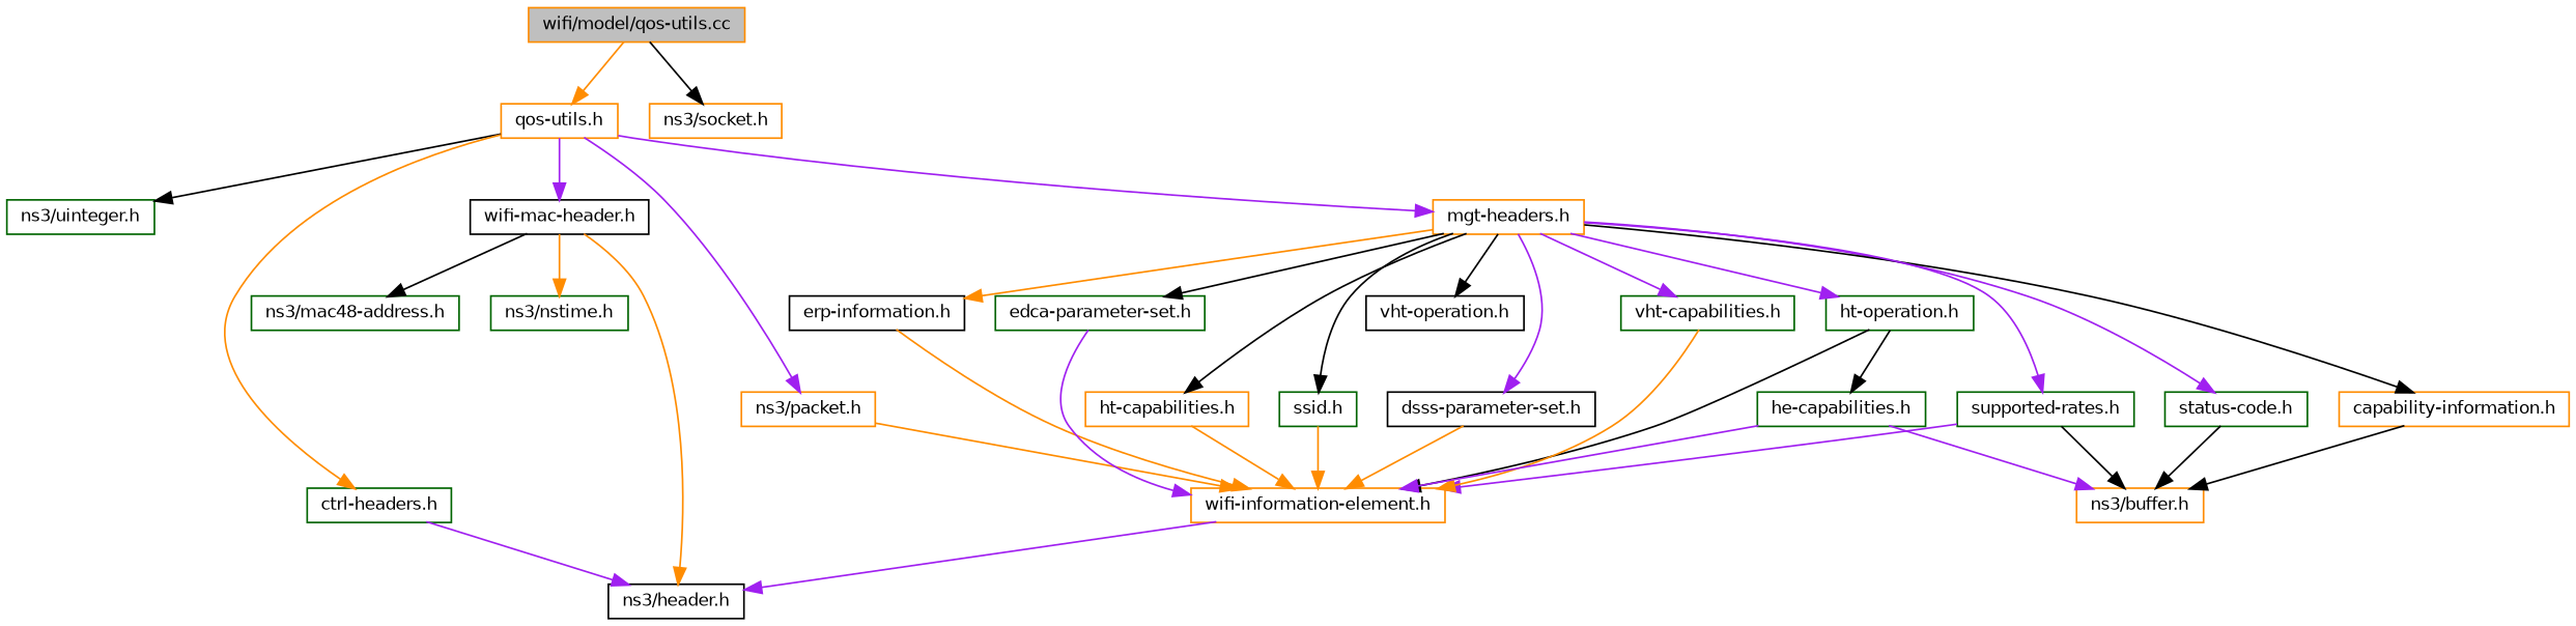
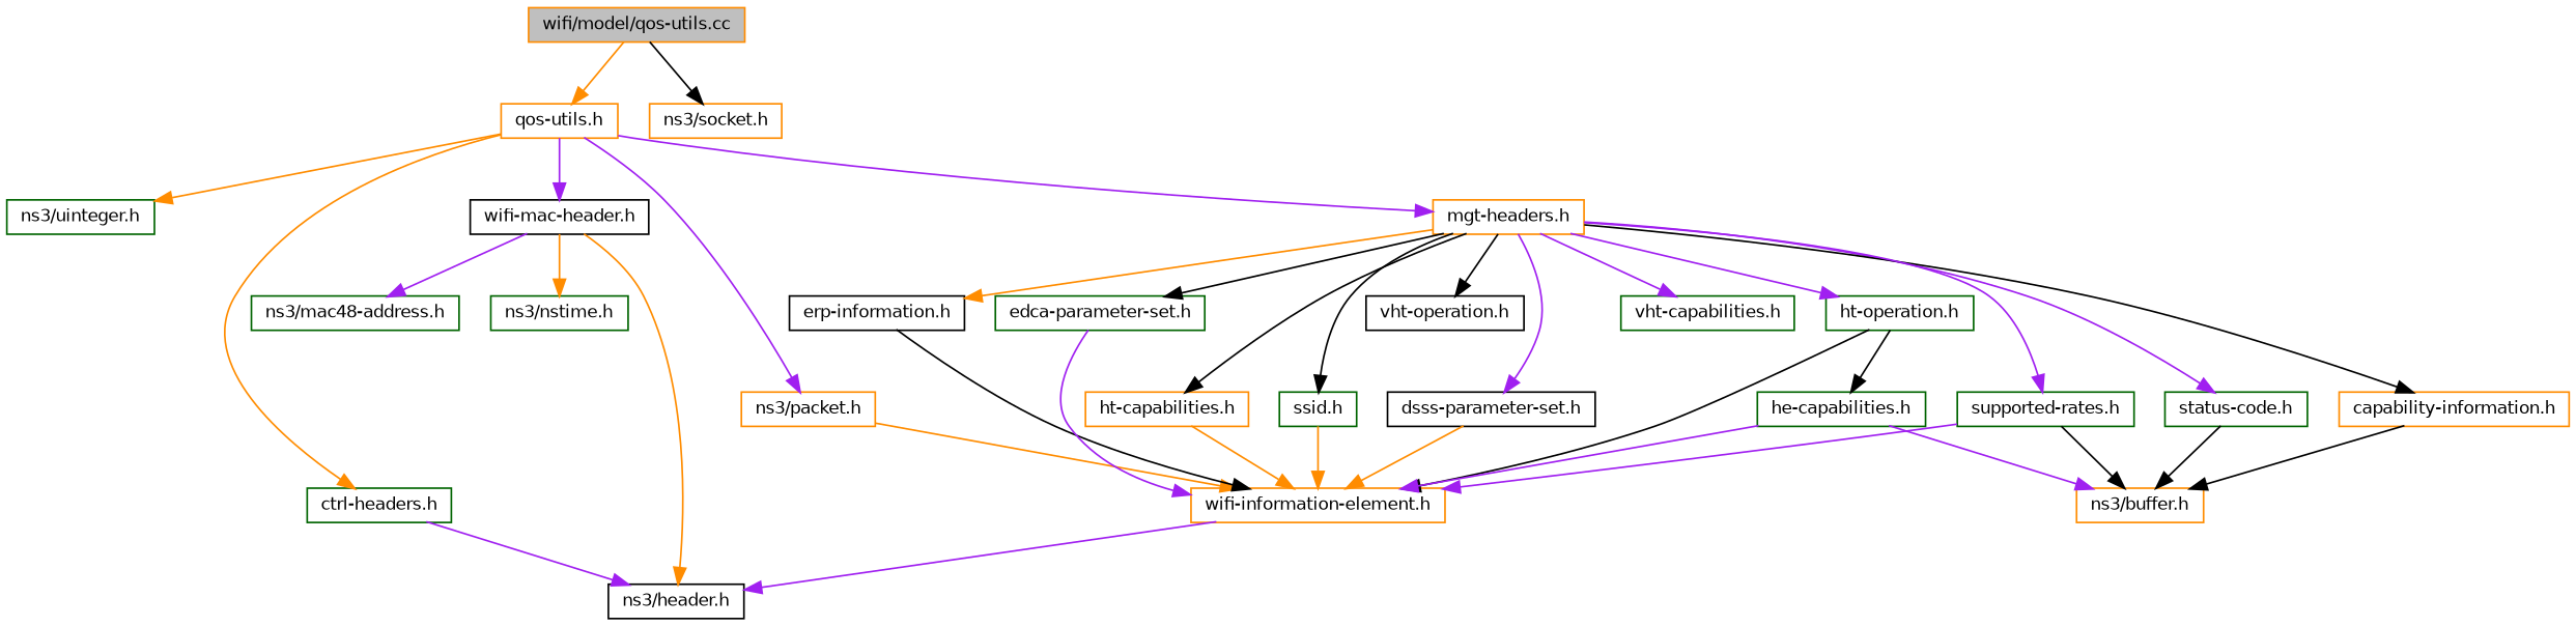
  digraph {
    fontname="DejaVu Sans"
    node [color=darkgreen fillcolor=white fontname="DejaVu Sans" fontsize=10 shape=record style=filled]
    edge [color=purple fontname="DejaVu Sans" fontsize=10 labelfontname=Helvetica labelfontsize=10 style=solid]
    n1 [color=darkorange fillcolor=grey75 fontcolor=black height=0.2 label="wifi/model/qos-utils.cc" width=0.4]
    n2 [color=darkorange height=0.2 label="qos-utils.h" width=0.4]
    n3 [color=darkorange height=0.2 label="ns3/socket.h" width=0.4]
    n4 [height=0.2 label="ns3/uinteger.h" width=0.4]
    n5 [color=darkorange height=0.2 label="ns3/packet.h" width=0.4]
    n6 [color=black height=0.2 label="wifi-mac-header.h" width=0.4]
    n7 [height=0.2 label="ctrl-headers.h" width=0.4]
    n8 [color=darkorange height=0.2 label="mgt-headers.h" width=0.4]
    n9 [color=darkorange height=0.2 label="wifi-information-element.h" width=0.4]
    n10 [color=black height=0.2 label="ns3/header.h" width=0.4]
    n11 [height=0.2 label="ns3/mac48-address.h" width=0.4]
    n12 [height=0.2 label="ns3/nstime.h" width=0.4]
    n13 [height=0.2 label="status-code.h" width=0.4]
    n14 [color=darkorange height=0.2 label="capability-information.h" width=0.4]
    n15 [height=0.2 label="supported-rates.h" width=0.4]
    n16 [height=0.2 label="ssid.h" width=0.4]
    n17 [color=black height=0.2 label="dsss-parameter-set.h" width=0.4]
    n18 [color=darkorange height=0.2 label="ht-capabilities.h" width=0.4]
    n19 [height=0.2 label="ht-operation.h" width=0.4]
    n20 [height=0.2 label="vht-capabilities.h" width=0.4]
    n21 [color=black height=0.2 label="vht-operation.h" width=0.4]
    n22 [color=black height=0.2 label="erp-information.h" width=0.4]
    n23 [height=0.2 label="edca-parameter-set.h" width=0.4]
    n24 [color=darkorange height=0.2 label="ns3/buffer.h" width=0.4]
    n25 [height=0.2 label="he-capabilities.h" width=0.4]
    n1 -> n2 [color=darkorange]
    n1 -> n3 [color=black]
-   n2 -> n4 [color=black]
+   n2 -> n4 [color=darkorange]
    n2 -> n5
    n2 -> n6
    n2 -> n7 [color=darkorange]
    n2 -> n8
    n5 -> n9 [color=darkorange]
    n6 -> n10 [color=darkorange]
-   n6 -> n11 [color=black]
+   n6 -> n11
    n6 -> n12 [color=darkorange]
    n7 -> n10
    n8 -> n13
    n8 -> n14 [color=black]
    n8 -> n15
    n8 -> n16 [color=black]
    n8 -> n17
    n8 -> n18 [color=black]
    n8 -> n19
    n8 -> n20
    n8 -> n21 [color=black]
    n8 -> n22 [color=darkorange]
    n8 -> n23 [color=black]
    n9 -> n10
    n13 -> n24 [color=black]
    n14 -> n24 [color=black]
    n15 -> n9
    n15 -> n24 [color=black]
    n16 -> n9 [color=darkorange]
    n17 -> n9 [color=darkorange]
    n18 -> n9 [color=darkorange]
    n19 -> n9 [color=black]
    n19 -> n25 [color=black]
-   n20 -> n9 [color=darkorange]
-   n22 -> n9 [color=darkorange]
+   n22 -> n9 [color=black]
    n23 -> n9
    n25 -> n9
    n25 -> n24
  }
